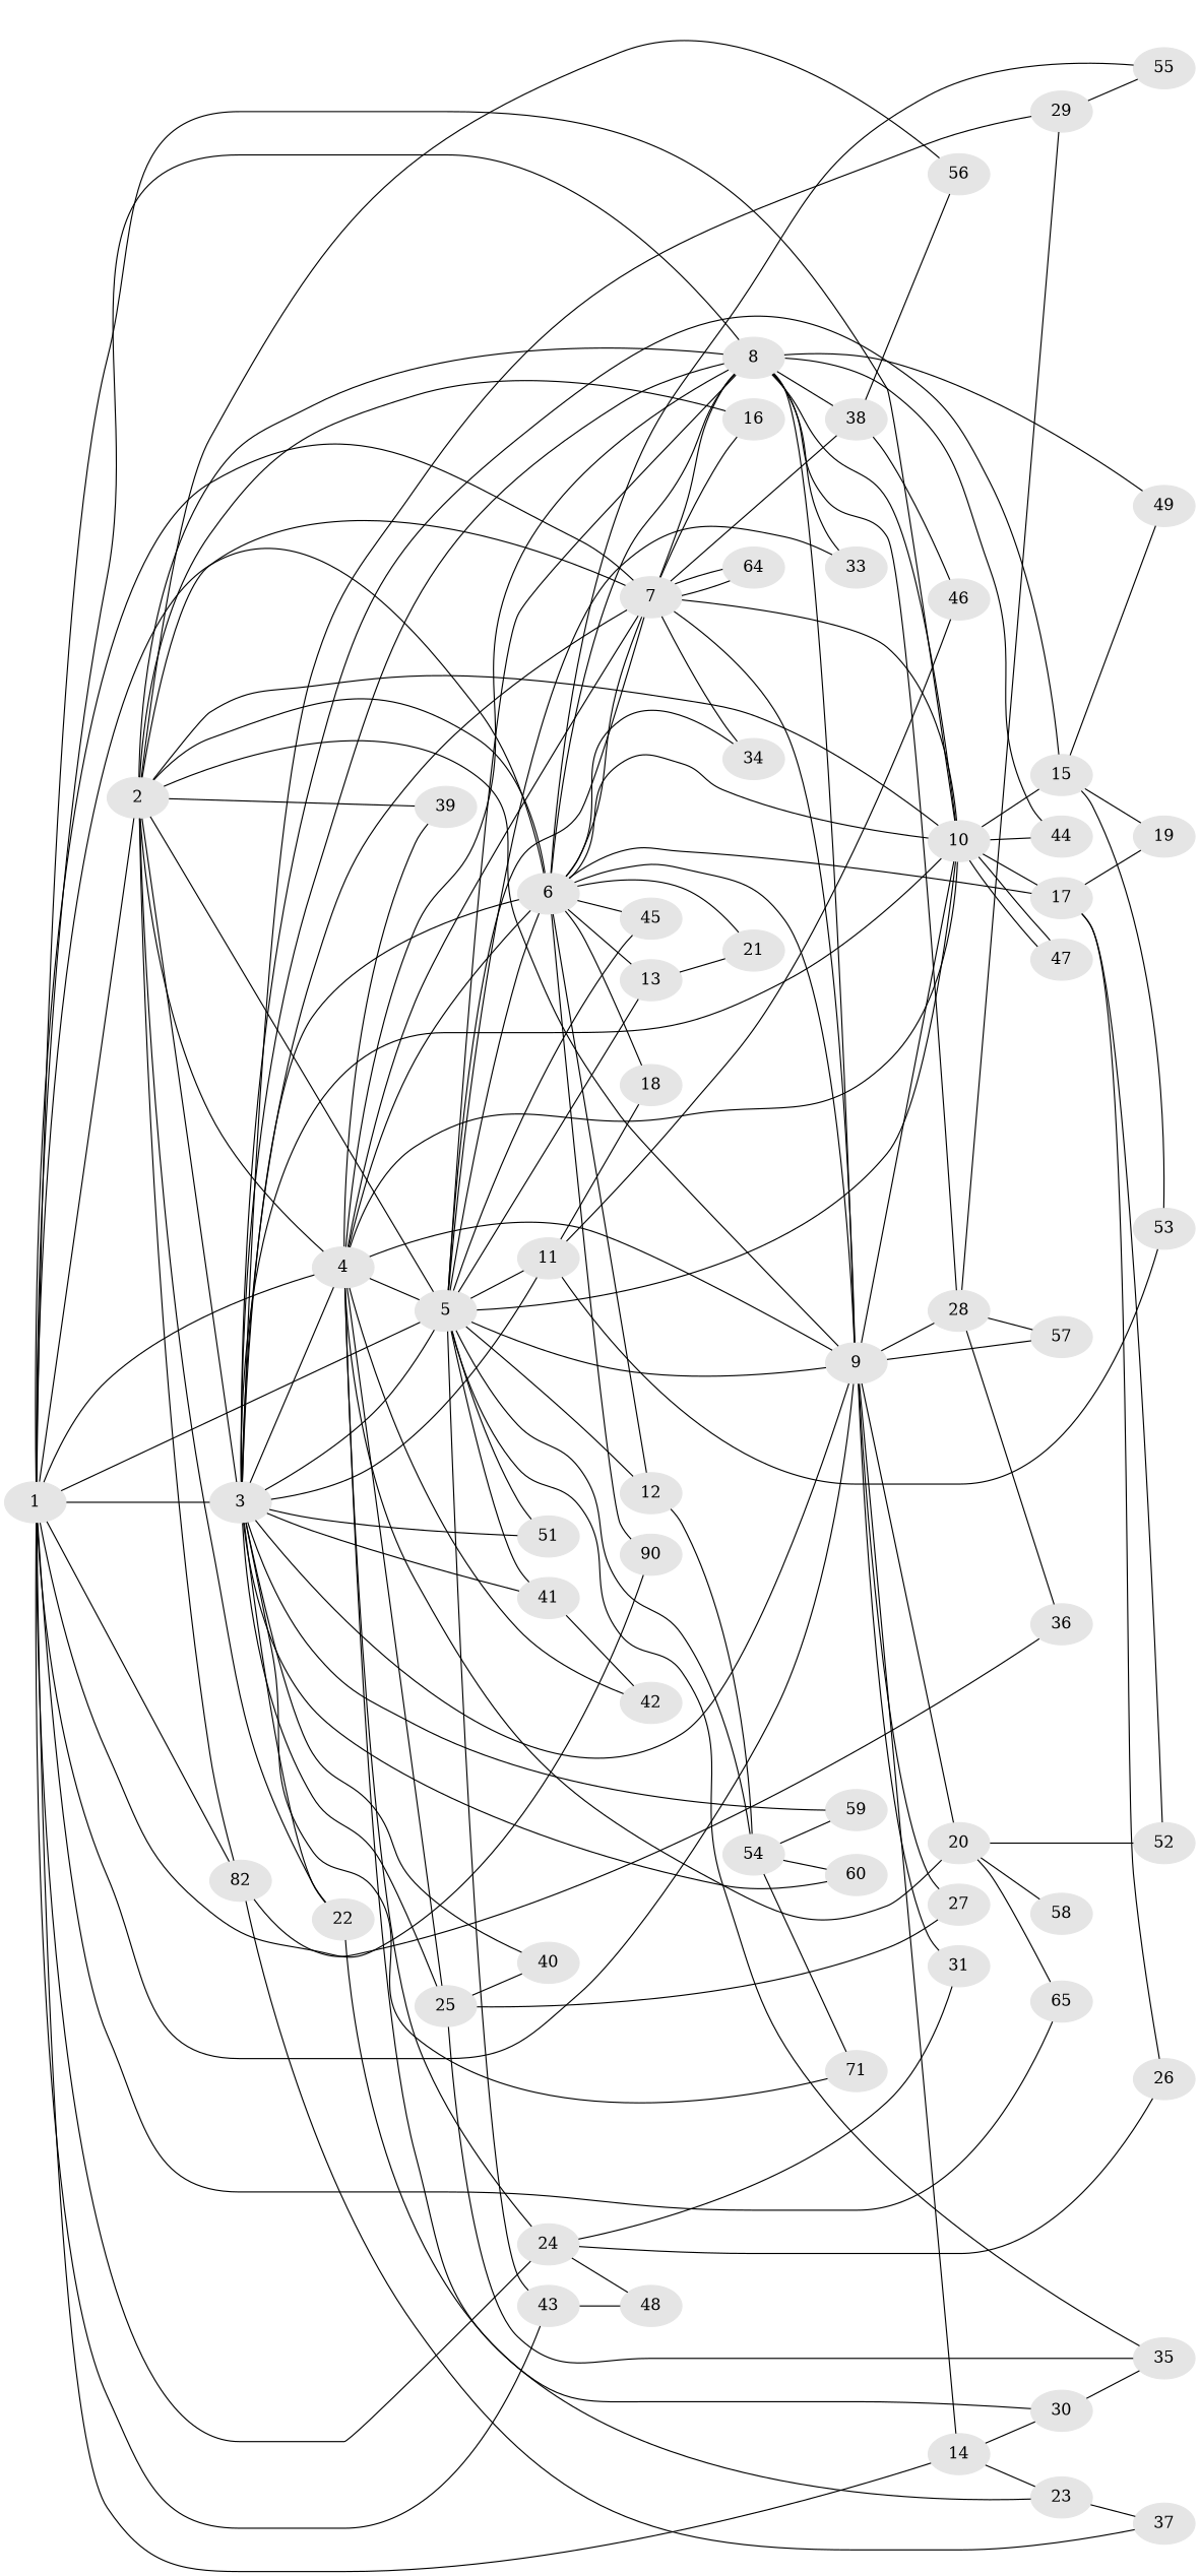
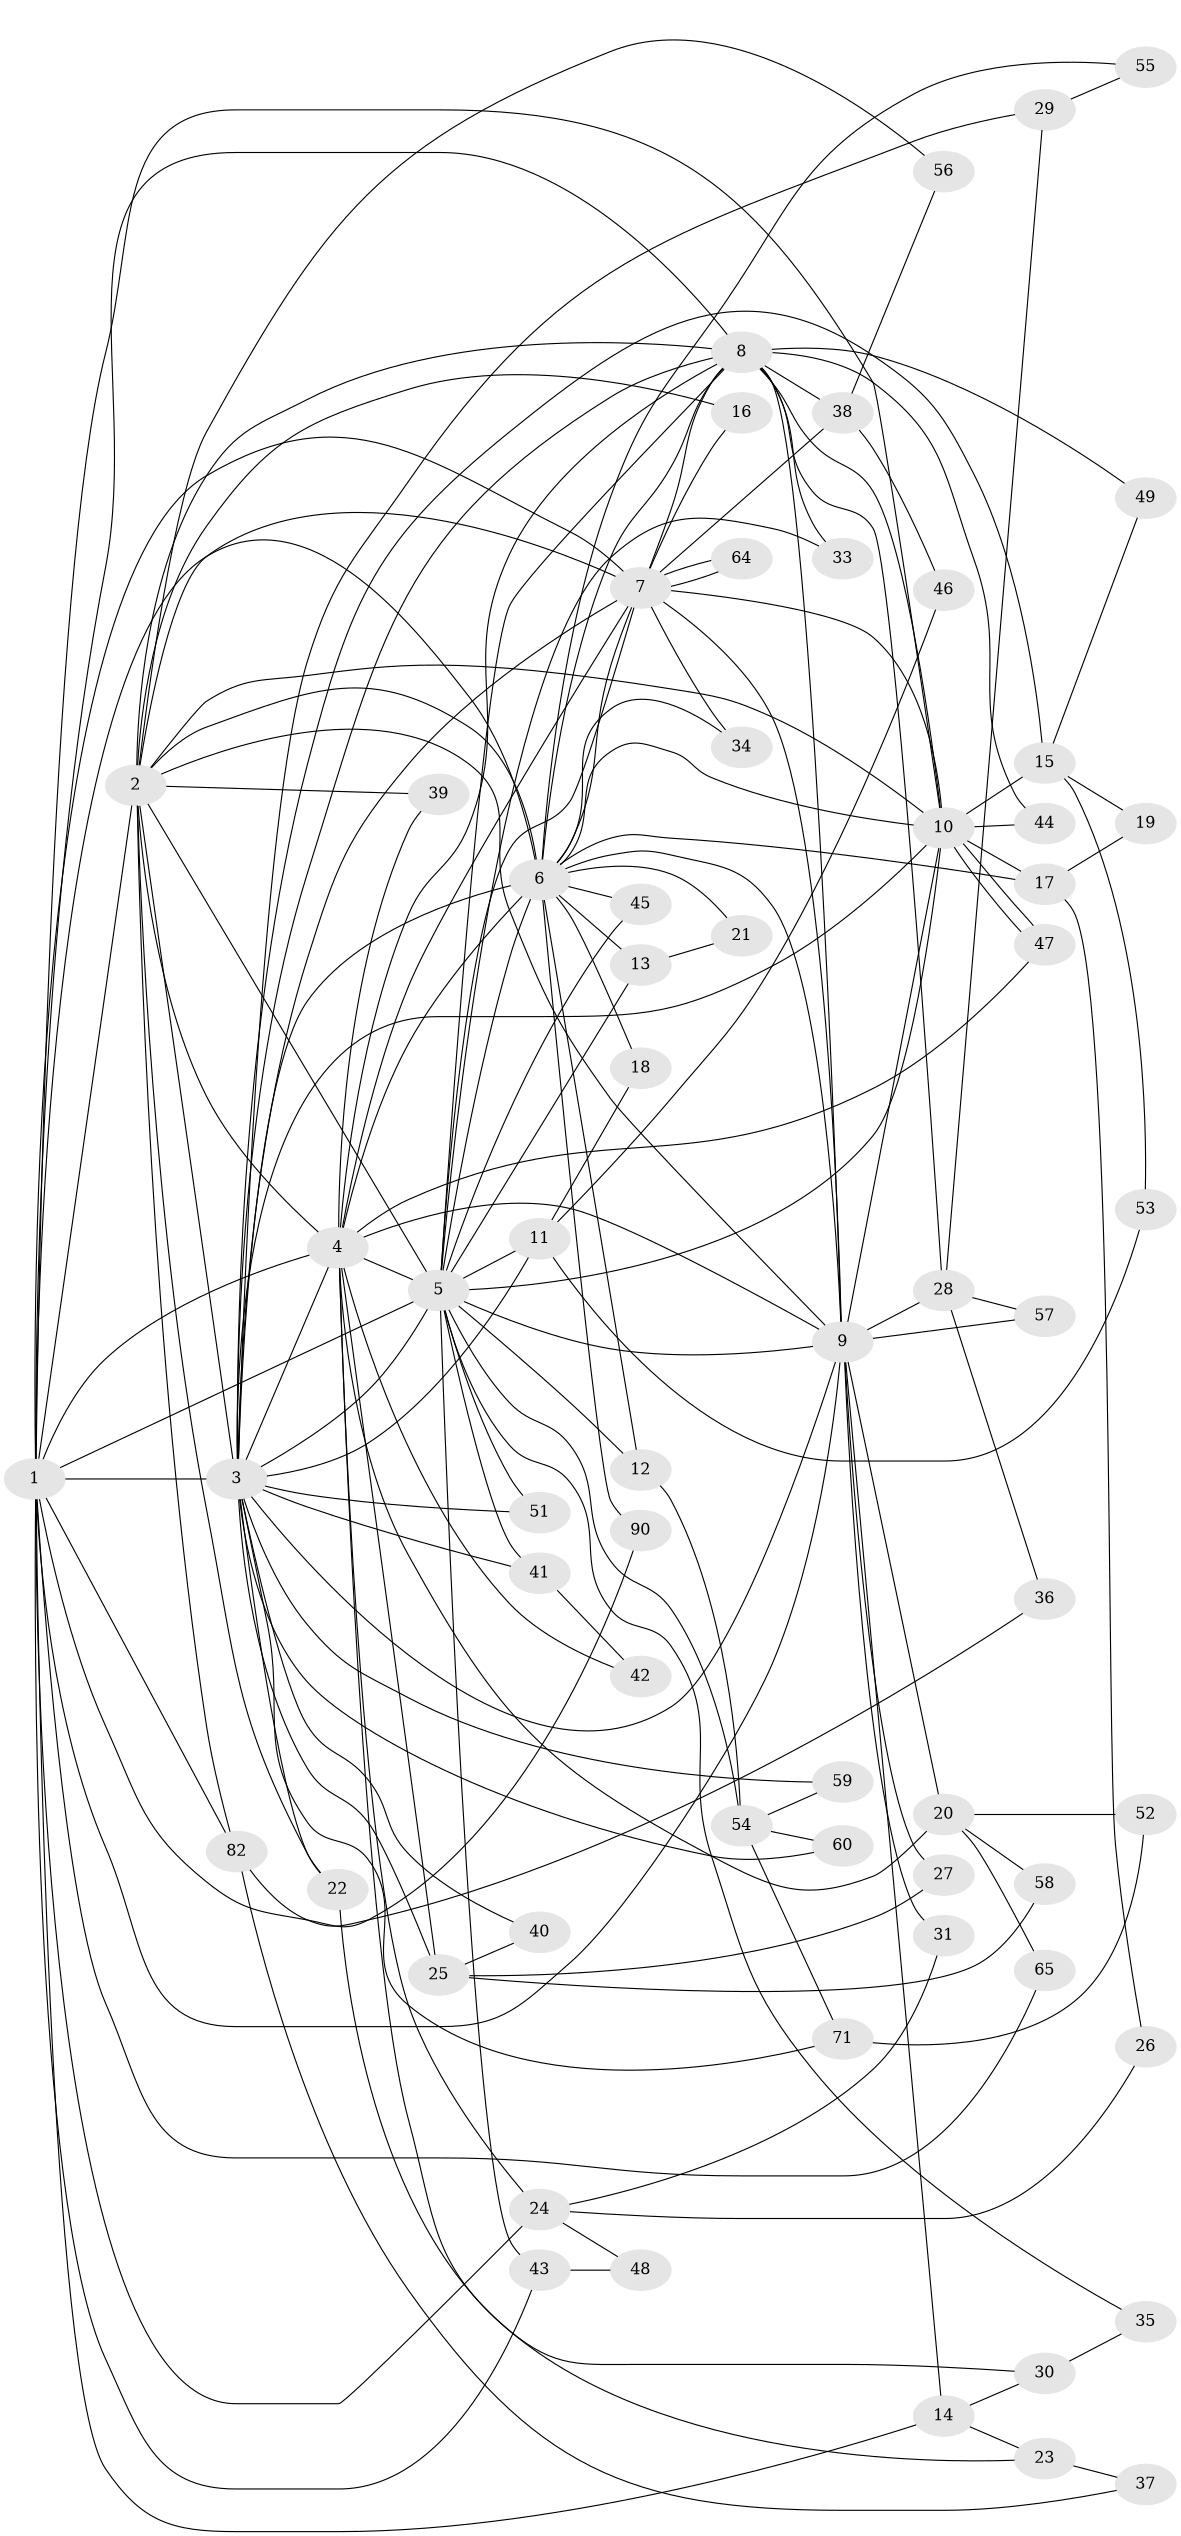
  graph {
    rankdir=LR
    node [color=gray90 style=filled]
    1
    2
    3
    4
    5
    6
    7
    8
    9
    10
    14
    24
    n13 [label=82]
    43
    n15 [label=90]
    n16 [label=65]
    16
    22
    39
    56
    11
    15
    25
    29
    40
    41
    51
    59
    60
    n30 [label=71]
    20
    23
    42
    12
    13
    33
    35
    45
    54
    17
    18
    21
    34
    55
    38
    64
    28
    44
    49
    27
    31
    57
    47
    30
    26
    48
    37
    36
    46
    53
    19
    58
    52
    1 -- 2
    1 -- 3
    1 -- 4
    1 -- 5
    1 -- 6
    1 -- 7
    1 -- 8
    1 -- 9
    1 -- 10
    1 -- 14
    1 -- 24
    1 -- n13
    1 -- 43
    1 -- n15
    1 -- n16
    2 -- 3
    2 -- 4
    2 -- 5
    2 -- 6
    2 -- 7
    2 -- 8
    2 -- 9
    2 -- 10
    2 -- n13
    2 -- 16
    2 -- 22
    2 -- 39
    2 -- 56
    3 -- 4
    3 -- 5
    3 -- 6
    3 -- 7
    3 -- 8
    3 -- 9
    3 -- 10
    3 -- 22
    3 -- 11
    3 -- 15
    3 -- 25
    3 -- 29
    3 -- 40
    3 -- 41
    3 -- 51
    3 -- 59
    3 -- 60
    3 -- n30
    4 -- 5
    4 -- 6
    4 -- 7
    4 -- 8
    4 -- 9
-   4 -- 10
+   4 -- 47
    4 -- 24
    4 -- 39
    4 -- 25
    4 -- 20
    4 -- 23
    4 -- 42
    5 -- 6
    5 -- 7
    5 -- 8
    5 -- 9
    5 -- 10
    5 -- 43
    5 -- 11
    5 -- 41
    5 -- 51
    5 -- 12
    5 -- 13
    5 -- 33
    5 -- 35
    5 -- 45
    5 -- 54
    6 -- 7
    6 -- 8
    6 -- 9
    6 -- 10
    6 -- n15
    6 -- 12
    6 -- 13
    6 -- 45
    6 -- 17
    6 -- 18
    6 -- 21
    6 -- 34
    6 -- 55
    7 -- 8
    7 -- 9
    7 -- 10
    7 -- 16
    7 -- 34
    7 -- 38
    7 -- 64
    7 -- 64
    8 -- 9
    8 -- 10
    8 -- 33
    8 -- 38
    8 -- 28
    8 -- 44
    8 -- 49
    9 -- 10
    9 -- 14
    9 -- 20
    9 -- 28
    9 -- 27
    9 -- 31
    9 -- 57
    10 -- 15
    10 -- 17
    10 -- 44
    10 -- 47
    10 -- 47
    14 -- 23
    14 -- 30
    24 -- 31
    24 -- 26
    24 -- 48
    n13 -- 37
    n13 -- 36
    43 -- 48
    22 -- 30
    11 -- 18
    11 -- 46
    11 -- 53
    15 -- 49
    15 -- 53
    15 -- 19
    25 -- 40
    25 -- 27
-   25 -- 35
+   25 -- 58
    29 -- 55
    41 -- 42
    20 -- n16
    20 -- 58
    20 -- 52
    23 -- 37
    12 -- 54
    13 -- 21
    54 -- 59
    54 -- 60
    54 -- n30
    17 -- 26
    17 -- 19
-   17 -- 52
+   n30 -- 52
    38 -- 56
    38 -- 46
    28 -- 29
    28 -- 57
    28 -- 36
    30 -- 35
  }
